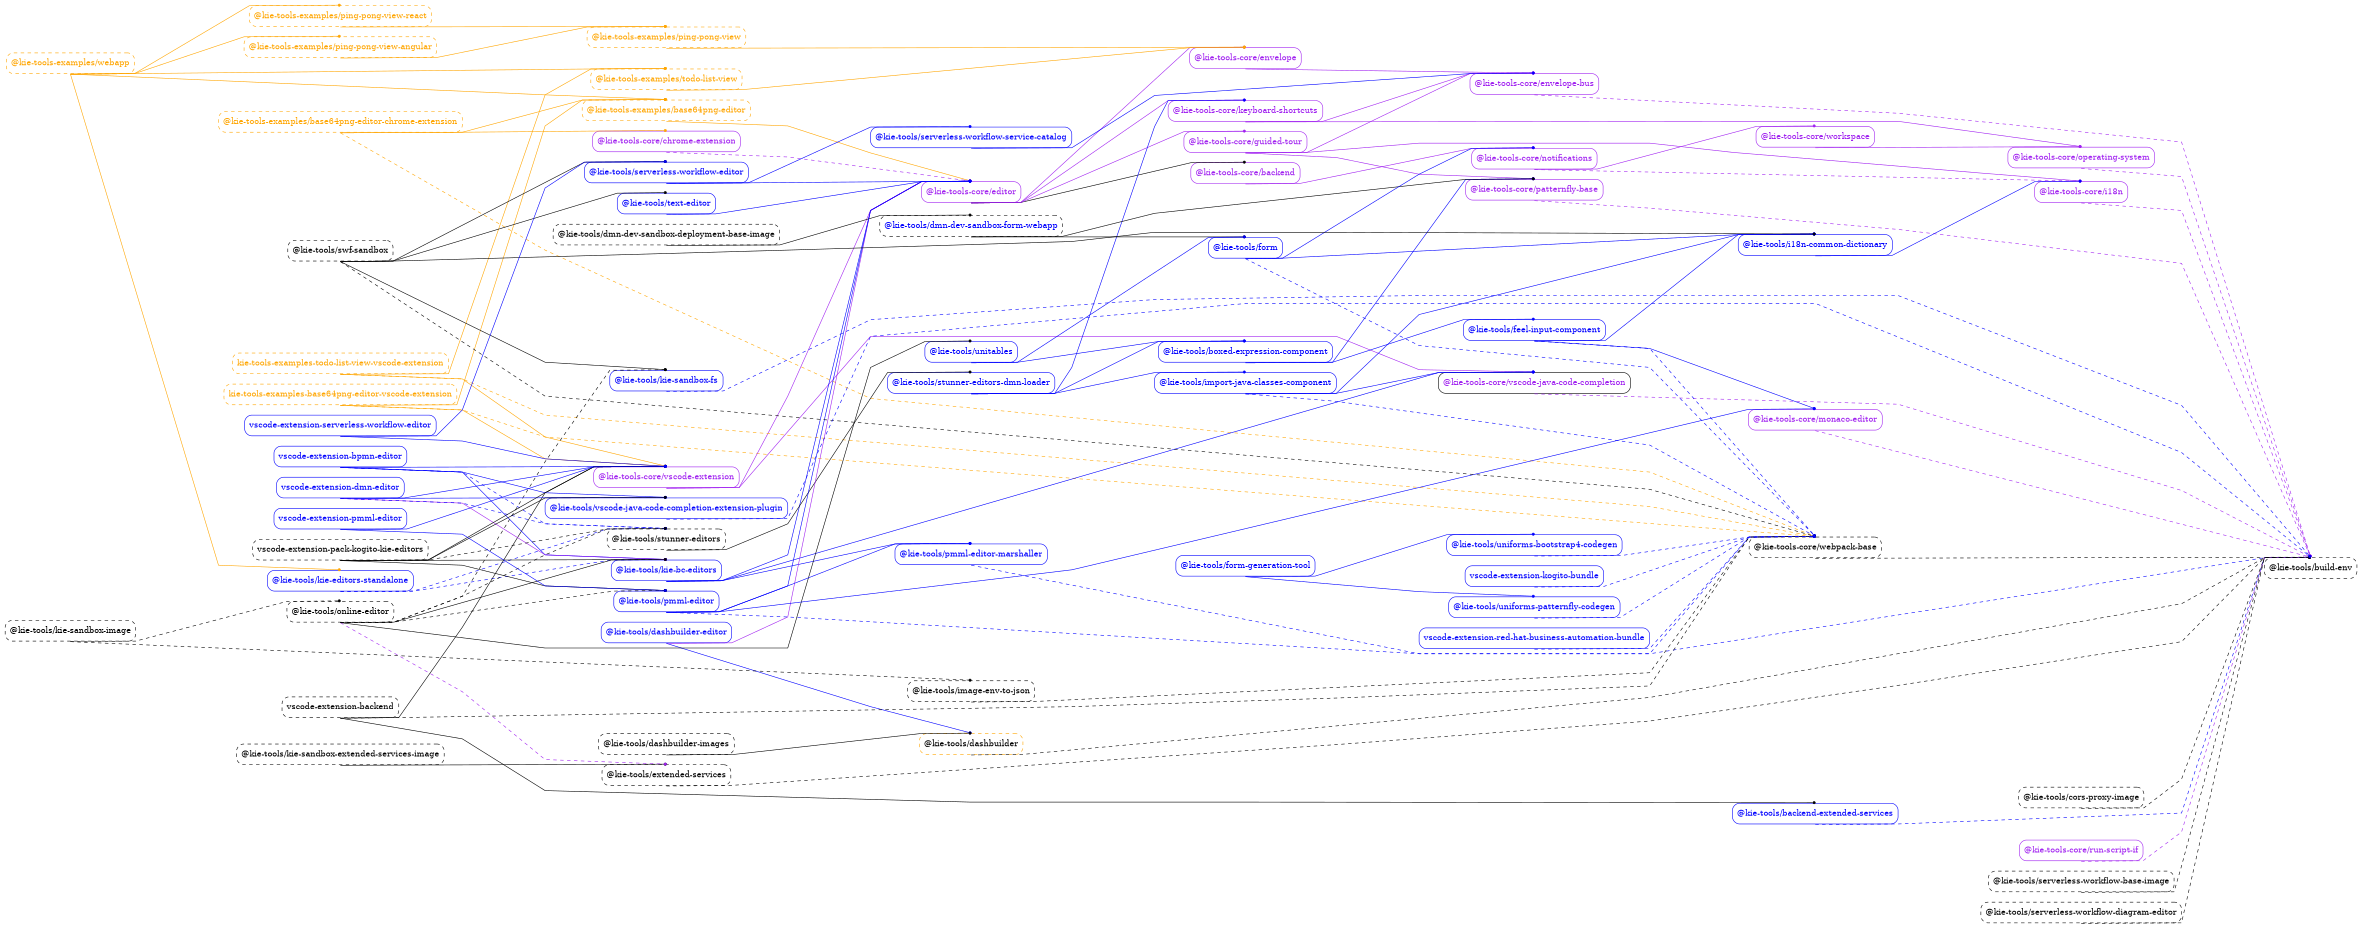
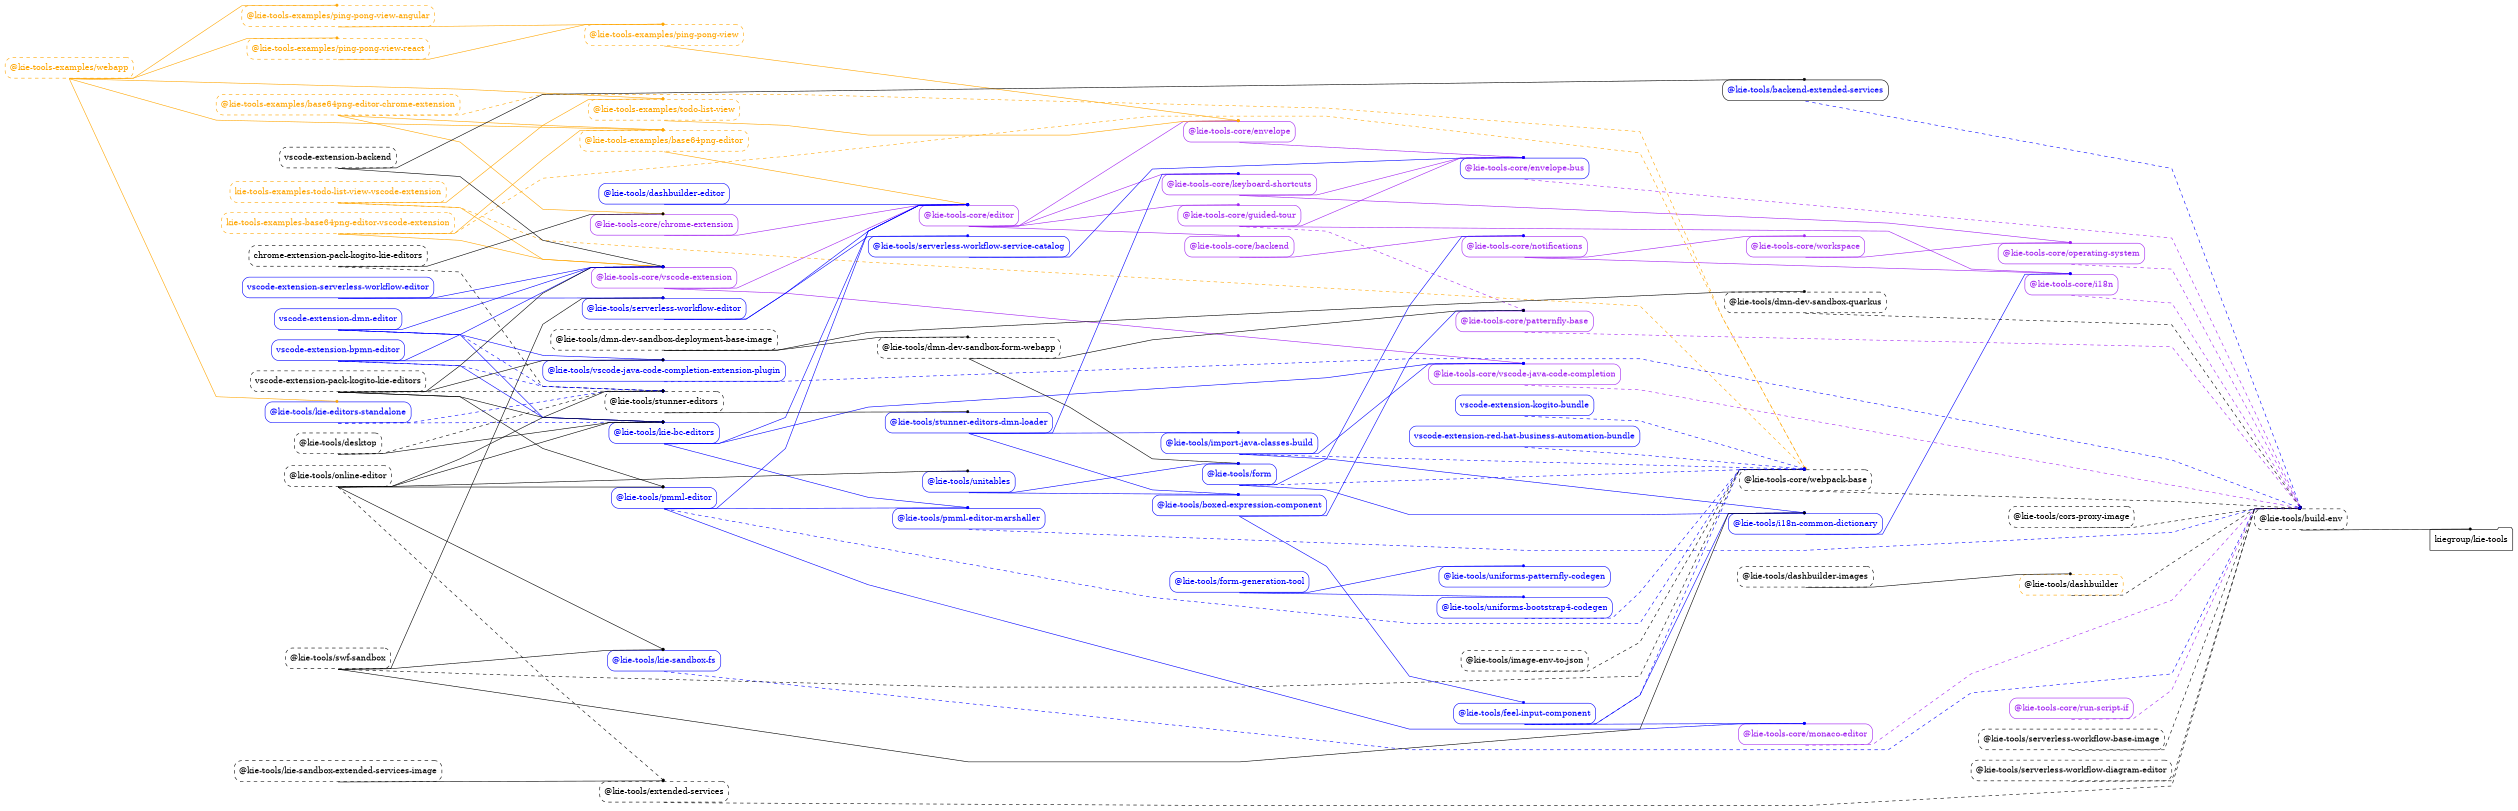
  digraph {
    rankdir=LR
    ranksep=2
    splines=polyline
    node [shape=box color=blue fontcolor=blue style=rounded]
    edge [arrowhead=dot arrowsize=0.5 color=blue headport=n style=solid tailport=s]
+   "kiegroup/kie-tools" [shape=folder color="" fontcolor="" style=""]
    "@kie-tools-examples/base64png-editor" [color=orange fontcolor=orange style="dashed, rounded"]
    "@kie-tools-core/editor" [color=purple fontcolor=purple]
    "@kie-tools-core/envelope" [color=purple fontcolor=purple]
    "@kie-tools-core/backend" [color=purple fontcolor=purple]
    "@kie-tools-core/guided-tour" [color=purple fontcolor=purple]
    "@kie-tools-core/keyboard-shortcuts" [color=purple fontcolor=purple]
-   "@kie-tools-core/envelope-bus" [color=purple fontcolor=purple]
+   "@kie-tools-core/envelope-bus" [fontcolor=purple]
    "@kie-tools-core/notifications" [color=purple fontcolor=purple]
    "@kie-tools-core/i18n" [color=purple fontcolor=purple]
    "@kie-tools-core/patternfly-base" [color=purple fontcolor=purple]
    "@kie-tools-core/operating-system" [color=purple fontcolor=purple]
    "@kie-tools-examples/base64png-editor-chrome-extension" [color=orange fontcolor=orange style="dashed, rounded"]
    "@kie-tools-core/chrome-extension" [color=purple fontcolor=purple]
    "@kie-tools-core/webpack-base" [color=black fontcolor=black style="dashed, rounded"]
    "@kie-tools/build-env" [color=black fontcolor=black style="dashed, rounded"]
    "kie-tools-examples-base64png-editor-vscode-extension" [color=orange fontcolor=orange style="dashed, rounded"]
    "@kie-tools-core/vscode-extension" [color=purple fontcolor=purple]
-   "@kie-tools-core/vscode-java-code-completion" [color=black fontcolor=purple]
+   "@kie-tools-core/vscode-java-code-completion" [color=purple fontcolor=purple]
    "@kie-tools-examples/ping-pong-view" [color=orange fontcolor=orange style="dashed, rounded"]
    "@kie-tools-examples/ping-pong-view-angular" [color=orange fontcolor=orange style="dashed, rounded"]
    "@kie-tools-examples/ping-pong-view-react" [color=orange fontcolor=orange style="dashed, rounded"]
    "@kie-tools-examples/todo-list-view" [color=orange fontcolor=orange style="dashed, rounded"]
    "kie-tools-examples-todo-list-view-vscode-extension" [color=orange fontcolor=orange style="dashed, rounded"]
    "@kie-tools-examples/webapp" [color=orange fontcolor=orange style="dashed, rounded"]
    "@kie-tools/kie-editors-standalone"
    "@kie-tools/kie-bc-editors"
    "@kie-tools/stunner-editors" [color=black fontcolor=black style="dashed, rounded"]
    "@kie-tools/pmml-editor-marshaller"
    "@kie-tools/stunner-editors-dmn-loader"
    "@kie-tools-core/workspace" [color=purple fontcolor=purple]
-   "@kie-tools/backend-extended-services"
+   "@kie-tools/backend-extended-services" [color=black]
    "@kie-tools/boxed-expression-component"
    "@kie-tools/feel-input-component"
    "@kie-tools-core/monaco-editor" [color=purple fontcolor=purple]
    "@kie-tools/i18n-common-dictionary"
-   "@kie-tools/import-java-classes-component"
+   "chrome-extension-pack-kogito-kie-editors" [color=black fontcolor=black style="dashed, rounded"]
+   "@kie-tools/import-java-classes-component" [label="@kie-tools/import-java-classes-build"]
    "@kie-tools/cors-proxy-image" [color=black fontcolor=black style="dashed, rounded"]
    "@kie-tools/dashbuilder" [color=orange fontcolor=black style="dashed, rounded"]
    "@kie-tools/dashbuilder-editor"
    "@kie-tools/dashbuilder-images" [color=black fontcolor=black style="dashed, rounded"]
+   "@kie-tools/desktop" [color=black fontcolor=black style="dashed, rounded"]
    "@kie-tools/dmn-dev-sandbox-deployment-base-image" [color=black fontcolor=black style="dashed, rounded"]
-   "@kie-tools/dmn-dev-sandbox-form-webapp" [color=black style="dashed, rounded"]
+   "@kie-tools/dmn-dev-sandbox-form-webapp" [color=black fontcolor=black style="dashed, rounded"]
+   "@kie-tools/dmn-dev-sandbox-quarkus" [color=black fontcolor=black style="dashed, rounded"]
    "@kie-tools/form"
    "@kie-tools/extended-services" [color=black fontcolor=black style="dashed, rounded"]
    "@kie-tools/form-generation-tool"
    "@kie-tools/uniforms-bootstrap4-codegen"
    "@kie-tools/uniforms-patternfly-codegen"
    "@kie-tools/image-env-to-json" [color=black fontcolor=black style="dashed, rounded"]
    "@kie-tools/kie-sandbox-extended-services-image" [color=black fontcolor=black style="dashed, rounded"]
    "@kie-tools/kie-sandbox-fs"
-   "@kie-tools/kie-sandbox-image" [color=black fontcolor=black style="dashed, rounded"]
    "@kie-tools/online-editor" [color=black fontcolor=black style="dashed, rounded"]
    "@kie-tools/pmml-editor"
    "@kie-tools/unitables"
    "@kie-tools-core/run-script-if" [color=purple fontcolor=purple]
    "@kie-tools/serverless-workflow-base-image" [color=black fontcolor=black style="dashed, rounded"]
    "@kie-tools/serverless-workflow-diagram-editor" [color=black fontcolor=black style="dashed, rounded"]
    "@kie-tools/serverless-workflow-editor"
    "@kie-tools/serverless-workflow-service-catalog"
    "@kie-tools/swf-sandbox" [color=black fontcolor=black style="dashed, rounded"]
-   "@kie-tools/text-editor"
    "vscode-extension-backend" [color=black fontcolor=black style="dashed, rounded"]
    "vscode-extension-bpmn-editor"
    "@kie-tools/vscode-java-code-completion-extension-plugin"
    "vscode-extension-dmn-editor"
    "vscode-extension-kogito-bundle"
    "vscode-extension-pack-kogito-kie-editors" [color=black fontcolor=black style="dashed, rounded"]
-   "vscode-extension-pmml-editor"
    "vscode-extension-red-hat-business-automation-bundle"
    "vscode-extension-serverless-workflow-editor"
    "@kie-tools-examples/base64png-editor" -> "@kie-tools-core/editor" [color=orange]
    "@kie-tools-core/editor" -> "@kie-tools-core/envelope" [color=purple]
-   "@kie-tools-core/editor" -> "@kie-tools-core/backend" [color=black]
+   "@kie-tools-core/editor" -> "@kie-tools-core/backend" [color=purple]
    "@kie-tools-core/editor" -> "@kie-tools-core/guided-tour" [color=purple]
    "@kie-tools-core/editor" -> "@kie-tools-core/keyboard-shortcuts" [color=purple]
    "@kie-tools-core/envelope" -> "@kie-tools-core/envelope-bus" [color=purple]
    "@kie-tools-core/backend" -> "@kie-tools-core/notifications" [color=purple]
    "@kie-tools-core/guided-tour" -> "@kie-tools-core/envelope-bus" [color=purple]
    "@kie-tools-core/guided-tour" -> "@kie-tools-core/i18n" [color=purple]
-   "@kie-tools-core/guided-tour" -> "@kie-tools-core/patternfly-base" [color=purple]
+   "@kie-tools-core/guided-tour" -> "@kie-tools-core/patternfly-base" [color=purple style=dashed]
    "@kie-tools-core/keyboard-shortcuts" -> "@kie-tools-core/envelope-bus" [color=purple]
    "@kie-tools-core/keyboard-shortcuts" -> "@kie-tools-core/operating-system" [color=purple]
    "@kie-tools-core/envelope-bus" -> "@kie-tools/build-env" [color=purple style=dashed]
-   "@kie-tools-core/notifications" -> "@kie-tools-core/i18n" [color=purple style=dashed]
+   "@kie-tools-core/notifications" -> "@kie-tools-core/i18n" [color=purple]
    "@kie-tools-core/notifications" -> "@kie-tools-core/workspace" [color=purple]
    "@kie-tools-core/i18n" -> "@kie-tools/build-env" [color=purple style=dashed]
    "@kie-tools-core/patternfly-base" -> "@kie-tools/build-env" [color=purple style=dashed]
    "@kie-tools-core/operating-system" -> "@kie-tools/build-env" [color=purple style=dashed]
    "@kie-tools-examples/base64png-editor-chrome-extension" -> "@kie-tools-examples/base64png-editor" [color=orange]
    "@kie-tools-examples/base64png-editor-chrome-extension" -> "@kie-tools-core/chrome-extension" [color=orange]
    "@kie-tools-examples/base64png-editor-chrome-extension" -> "@kie-tools-core/webpack-base" [color=orange style=dashed]
-   "@kie-tools-core/chrome-extension" -> "@kie-tools-core/editor" [color=purple style=dashed]
+   "@kie-tools-core/chrome-extension" -> "@kie-tools-core/editor" [color=purple]
    "@kie-tools-core/webpack-base" -> "@kie-tools/build-env" [color=black style=dashed]
+   "@kie-tools/build-env" -> "kiegroup/kie-tools" [color="" style=""]
    "kie-tools-examples-base64png-editor-vscode-extension" -> "@kie-tools-examples/base64png-editor" [color=orange]
    "kie-tools-examples-base64png-editor-vscode-extension" -> "@kie-tools-core/webpack-base" [color=orange style=dashed]
    "kie-tools-examples-base64png-editor-vscode-extension" -> "@kie-tools-core/vscode-extension" [color=orange]
    "@kie-tools-core/vscode-extension" -> "@kie-tools-core/editor" [color=purple]
    "@kie-tools-core/vscode-extension" -> "@kie-tools-core/vscode-java-code-completion" [color=purple]
    "@kie-tools-core/vscode-java-code-completion" -> "@kie-tools/build-env" [color=purple style=dashed]
    "@kie-tools-examples/ping-pong-view" -> "@kie-tools-core/envelope" [color=orange]
    "@kie-tools-examples/ping-pong-view-angular" -> "@kie-tools-examples/ping-pong-view" [color=orange]
    "@kie-tools-examples/ping-pong-view-react" -> "@kie-tools-examples/ping-pong-view" [color=orange]
    "@kie-tools-examples/todo-list-view" -> "@kie-tools-core/envelope" [color=orange]
    "kie-tools-examples-todo-list-view-vscode-extension" -> "@kie-tools-core/webpack-base" [color=orange style=dashed]
    "kie-tools-examples-todo-list-view-vscode-extension" -> "@kie-tools-core/vscode-extension" [color=orange]
    "kie-tools-examples-todo-list-view-vscode-extension" -> "@kie-tools-examples/todo-list-view" [color=orange]
    "@kie-tools-examples/webapp" -> "@kie-tools-examples/base64png-editor" [color=orange]
    "@kie-tools-examples/webapp" -> "@kie-tools-examples/ping-pong-view-angular" [color=orange]
    "@kie-tools-examples/webapp" -> "@kie-tools-examples/ping-pong-view-react" [color=orange]
    "@kie-tools-examples/webapp" -> "@kie-tools-examples/todo-list-view" [color=orange]
    "@kie-tools-examples/webapp" -> "@kie-tools/kie-editors-standalone" [color=orange]
    "@kie-tools/kie-editors-standalone" -> "@kie-tools/kie-bc-editors" [style=dashed]
    "@kie-tools/kie-editors-standalone" -> "@kie-tools/stunner-editors" [style=dashed]
    "@kie-tools/kie-bc-editors" -> "@kie-tools-core/editor"
    "@kie-tools/kie-bc-editors" -> "@kie-tools-core/vscode-java-code-completion"
    "@kie-tools/kie-bc-editors" -> "@kie-tools/pmml-editor-marshaller"
    "@kie-tools/stunner-editors" -> "@kie-tools/stunner-editors-dmn-loader" [color=black]
    "@kie-tools/pmml-editor-marshaller" -> "@kie-tools/build-env" [style=dashed]
    "@kie-tools/stunner-editors-dmn-loader" -> "@kie-tools-core/keyboard-shortcuts"
    "@kie-tools/stunner-editors-dmn-loader" -> "@kie-tools/boxed-expression-component"
    "@kie-tools/stunner-editors-dmn-loader" -> "@kie-tools/import-java-classes-component"
    "@kie-tools-core/workspace" -> "@kie-tools-core/operating-system" [color=purple]
    "@kie-tools/backend-extended-services" -> "@kie-tools/build-env" [style=dashed]
    "@kie-tools/boxed-expression-component" -> "@kie-tools-core/patternfly-base"
    "@kie-tools/boxed-expression-component" -> "@kie-tools/feel-input-component"
    "@kie-tools/feel-input-component" -> "@kie-tools-core/webpack-base" [style=dashed]
    "@kie-tools/feel-input-component" -> "@kie-tools-core/monaco-editor"
    "@kie-tools/feel-input-component" -> "@kie-tools/i18n-common-dictionary"
    "@kie-tools-core/monaco-editor" -> "@kie-tools/build-env" [color=purple style=dashed]
    "@kie-tools/i18n-common-dictionary" -> "@kie-tools-core/i18n"
+   "chrome-extension-pack-kogito-kie-editors" -> "@kie-tools-core/chrome-extension" [color=black]
+   "chrome-extension-pack-kogito-kie-editors" -> "@kie-tools/stunner-editors" [color=black style=dashed]
    "@kie-tools/import-java-classes-component" -> "@kie-tools-core/webpack-base" [style=dashed]
    "@kie-tools/import-java-classes-component" -> "@kie-tools-core/vscode-java-code-completion"
    "@kie-tools/import-java-classes-component" -> "@kie-tools/i18n-common-dictionary"
    "@kie-tools/cors-proxy-image" -> "@kie-tools/build-env" [color=black style=dashed]
    "@kie-tools/dashbuilder" -> "@kie-tools/build-env" [color=black style=dashed]
-   "@kie-tools/dashbuilder-editor" -> "@kie-tools-core/editor" [color=purple]
-   "@kie-tools/dashbuilder-editor" -> "@kie-tools/dashbuilder"
+   "@kie-tools/dashbuilder-editor" -> "@kie-tools-core/editor"
    "@kie-tools/dashbuilder-images" -> "@kie-tools/dashbuilder" [color=black]
+   "@kie-tools/desktop" -> "@kie-tools/kie-bc-editors" [color=black]
+   "@kie-tools/desktop" -> "@kie-tools/stunner-editors" [color=black style=dashed]
    "@kie-tools/dmn-dev-sandbox-deployment-base-image" -> "@kie-tools/dmn-dev-sandbox-form-webapp" [color=black]
+   "@kie-tools/dmn-dev-sandbox-deployment-base-image" -> "@kie-tools/dmn-dev-sandbox-quarkus" [color=black]
    "@kie-tools/dmn-dev-sandbox-form-webapp" -> "@kie-tools-core/patternfly-base" [color=black]
    "@kie-tools/dmn-dev-sandbox-form-webapp" -> "@kie-tools/form" [color=black]
+   "@kie-tools/dmn-dev-sandbox-quarkus" -> "@kie-tools/build-env" [color=black style=dashed]
    "@kie-tools/form" -> "@kie-tools-core/notifications"
    "@kie-tools/form" -> "@kie-tools-core/webpack-base" [style=dashed]
    "@kie-tools/form" -> "@kie-tools/i18n-common-dictionary"
    "@kie-tools/extended-services" -> "@kie-tools/build-env" [color=black style=dashed]
    "@kie-tools/form-generation-tool" -> "@kie-tools/uniforms-bootstrap4-codegen"
    "@kie-tools/form-generation-tool" -> "@kie-tools/uniforms-patternfly-codegen"
    "@kie-tools/uniforms-bootstrap4-codegen" -> "@kie-tools-core/webpack-base" [style=dashed]
-   "@kie-tools/uniforms-patternfly-codegen" -> "@kie-tools-core/webpack-base" [style=dashed]
    "@kie-tools/image-env-to-json" -> "@kie-tools-core/webpack-base" [color=black style=dashed]
    "@kie-tools/kie-sandbox-extended-services-image" -> "@kie-tools/extended-services" [color=black]
    "@kie-tools/kie-sandbox-fs" -> "@kie-tools/build-env" [style=dashed]
-   "@kie-tools/kie-sandbox-image" -> "@kie-tools/image-env-to-json" [color=black style=dashed]
-   "@kie-tools/kie-sandbox-image" -> "@kie-tools/online-editor" [color=black style=dashed]
    "@kie-tools/online-editor" -> "@kie-tools/kie-bc-editors" [color=black]
-   "@kie-tools/online-editor" -> "@kie-tools/stunner-editors" [color=black style=dashed]
-   "@kie-tools/online-editor" -> "@kie-tools/extended-services" [color=purple style=dashed]
-   "@kie-tools/online-editor" -> "@kie-tools/kie-sandbox-fs" [color=black style=dashed]
-   "@kie-tools/online-editor" -> "@kie-tools/pmml-editor" [color=black style=dashed]
+   "@kie-tools/online-editor" -> "@kie-tools/stunner-editors" [color=black]
+   "@kie-tools/online-editor" -> "@kie-tools/extended-services" [color=black style=dashed]
+   "@kie-tools/online-editor" -> "@kie-tools/kie-sandbox-fs" [color=black]
+   "@kie-tools/online-editor" -> "@kie-tools/pmml-editor" [color=black]
    "@kie-tools/online-editor" -> "@kie-tools/unitables" [color=black]
    "@kie-tools/pmml-editor" -> "@kie-tools-core/editor"
    "@kie-tools/pmml-editor" -> "@kie-tools-core/webpack-base" [style=dashed]
    "@kie-tools/pmml-editor" -> "@kie-tools/pmml-editor-marshaller"
    "@kie-tools/pmml-editor" -> "@kie-tools-core/monaco-editor"
    "@kie-tools/unitables" -> "@kie-tools/boxed-expression-component"
    "@kie-tools/unitables" -> "@kie-tools/form"
    "@kie-tools-core/run-script-if" -> "@kie-tools/build-env" [color=purple style=dashed]
    "@kie-tools/serverless-workflow-base-image" -> "@kie-tools/build-env" [color=black style=dashed]
    "@kie-tools/serverless-workflow-diagram-editor" -> "@kie-tools/build-env" [color=black style=dashed]
    "@kie-tools/serverless-workflow-editor" -> "@kie-tools-core/editor"
    "@kie-tools/serverless-workflow-editor" -> "@kie-tools/serverless-workflow-service-catalog"
    "@kie-tools/serverless-workflow-service-catalog" -> "@kie-tools-core/envelope-bus"
    "@kie-tools/swf-sandbox" -> "@kie-tools-core/webpack-base" [color=black style=dashed]
    "@kie-tools/swf-sandbox" -> "@kie-tools/i18n-common-dictionary" [color=black]
    "@kie-tools/swf-sandbox" -> "@kie-tools/kie-sandbox-fs" [color=black]
    "@kie-tools/swf-sandbox" -> "@kie-tools/serverless-workflow-editor" [color=black]
-   "@kie-tools/swf-sandbox" -> "@kie-tools/text-editor" [color=black]
-   "@kie-tools/text-editor" -> "@kie-tools-core/editor"
-   "vscode-extension-backend" -> "@kie-tools-core/webpack-base" [color=black style=dashed]
    "vscode-extension-backend" -> "@kie-tools-core/vscode-extension" [color=black]
    "vscode-extension-backend" -> "@kie-tools/backend-extended-services" [color=black]
    "vscode-extension-bpmn-editor" -> "@kie-tools-core/vscode-extension"
    "vscode-extension-bpmn-editor" -> "@kie-tools/kie-bc-editors"
    "vscode-extension-bpmn-editor" -> "@kie-tools/stunner-editors" [style=dashed]
    "vscode-extension-bpmn-editor" -> "@kie-tools/vscode-java-code-completion-extension-plugin"
    "@kie-tools/vscode-java-code-completion-extension-plugin" -> "@kie-tools/build-env" [style=dashed]
    "vscode-extension-dmn-editor" -> "@kie-tools-core/vscode-extension"
-   "vscode-extension-dmn-editor" -> "@kie-tools/kie-bc-editors" [color=purple]
+   "vscode-extension-dmn-editor" -> "@kie-tools/kie-bc-editors"
    "vscode-extension-dmn-editor" -> "@kie-tools/stunner-editors" [style=dashed]
    "vscode-extension-dmn-editor" -> "@kie-tools/vscode-java-code-completion-extension-plugin"
    "vscode-extension-kogito-bundle" -> "@kie-tools-core/webpack-base" [style=dashed]
    "vscode-extension-pack-kogito-kie-editors" -> "@kie-tools-core/vscode-extension" [color=black]
    "vscode-extension-pack-kogito-kie-editors" -> "@kie-tools/kie-bc-editors" [color=black]
    "vscode-extension-pack-kogito-kie-editors" -> "@kie-tools/stunner-editors" [color=black style=dashed]
    "vscode-extension-pack-kogito-kie-editors" -> "@kie-tools/pmml-editor" [color=black]
    "vscode-extension-pack-kogito-kie-editors" -> "@kie-tools/vscode-java-code-completion-extension-plugin" [color=black]
-   "vscode-extension-pmml-editor" -> "@kie-tools-core/vscode-extension"
-   "vscode-extension-pmml-editor" -> "@kie-tools/pmml-editor"
    "vscode-extension-red-hat-business-automation-bundle" -> "@kie-tools-core/webpack-base" [style=dashed]
    "vscode-extension-serverless-workflow-editor" -> "@kie-tools-core/vscode-extension"
    "vscode-extension-serverless-workflow-editor" -> "@kie-tools/serverless-workflow-editor"
  }
